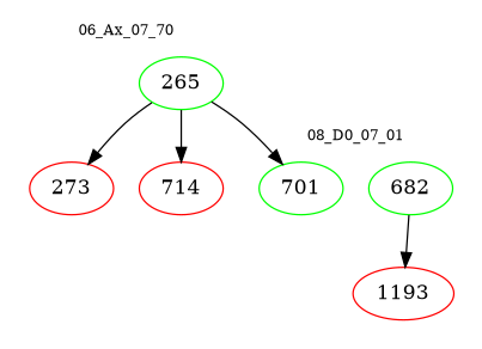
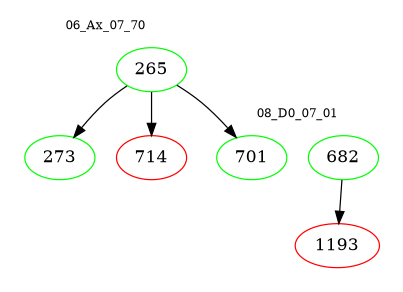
  digraph {
    node [color=green]
    edge [color=black]
    n1 [label=265]
-   n2 [color=red label=273]
+   n2 [label=273]
    n3 [color=red label=714]
    n4 [label=682]
    n5 [label=701]
    n6 [color=red label=1193]
    subgraph cluster_1 {
      color=white
      fontsize=10
      label="06_Ax_07_70"
      n1
      n2
      n3
    }
    subgraph cluster_2 {
      color=white
      fontsize=10
      label="08_D0_07_01"
      n4
      n5
      n6
    }
    n1 -> n2
    n1 -> n3
    n1 -> n5
    n4 -> n6
  }
